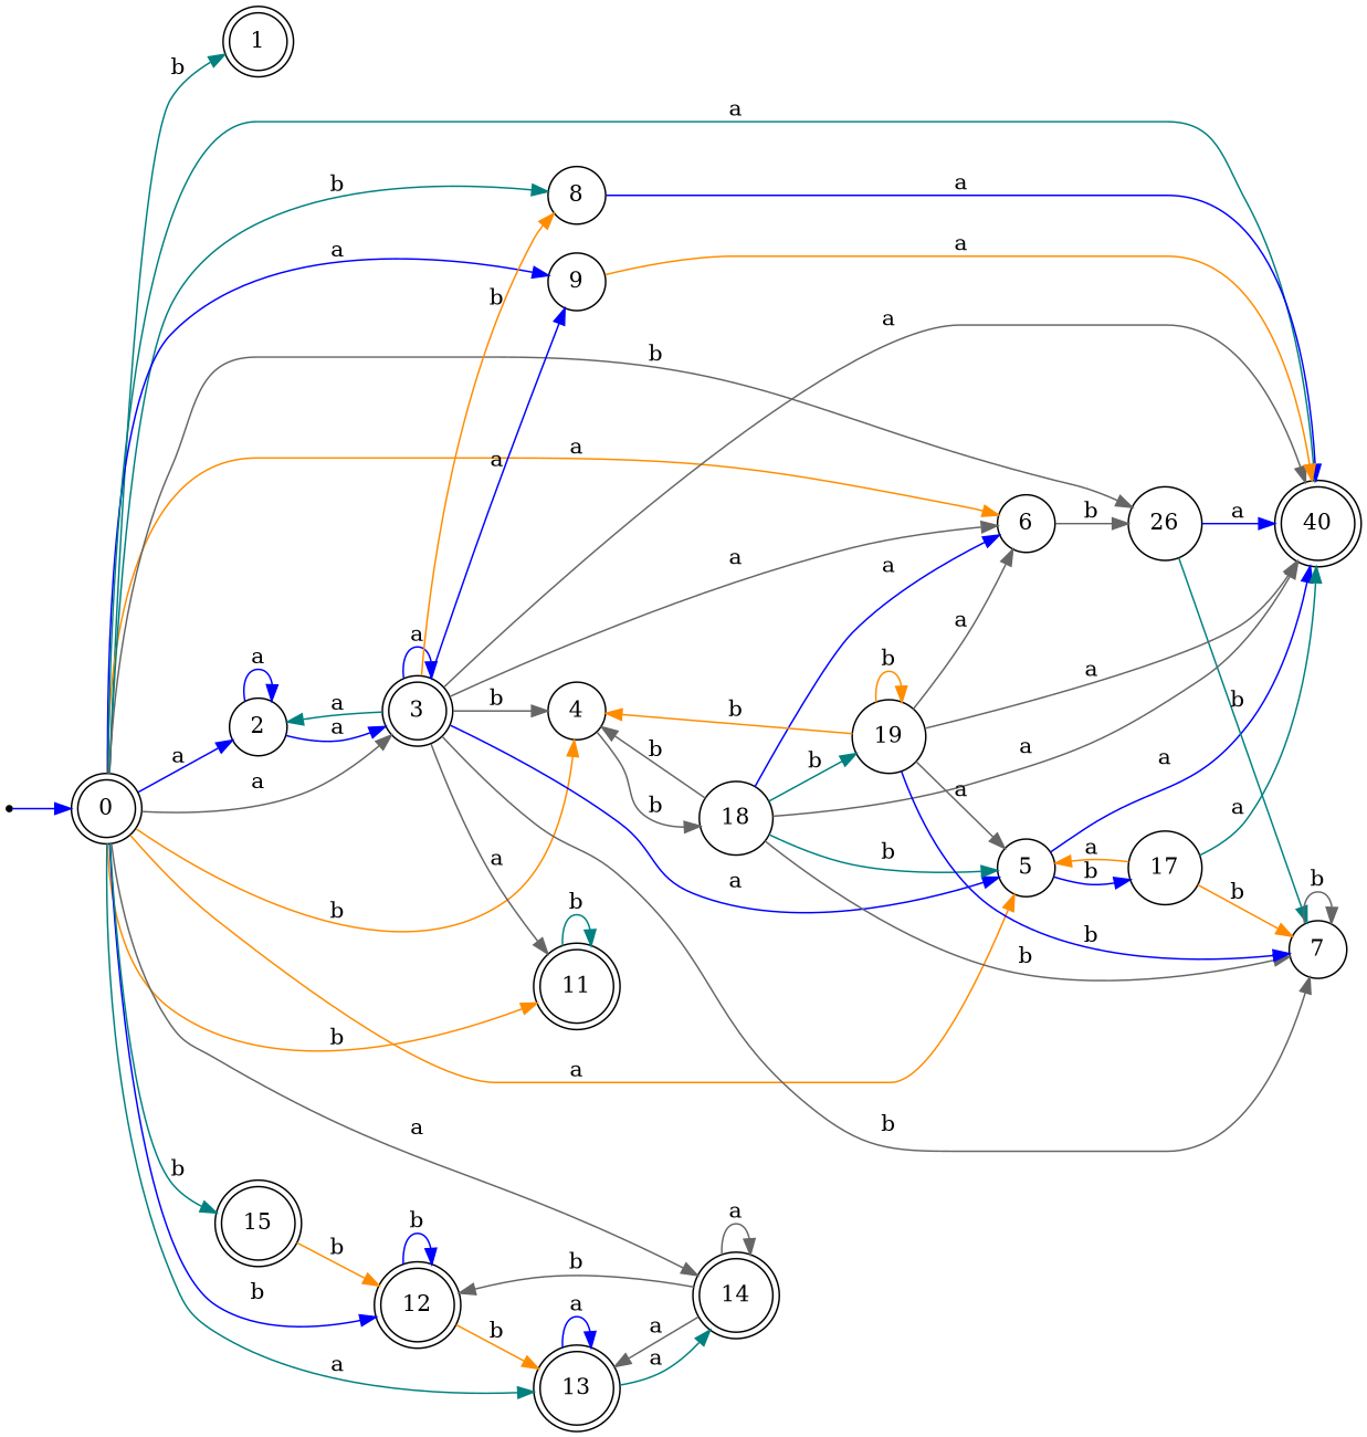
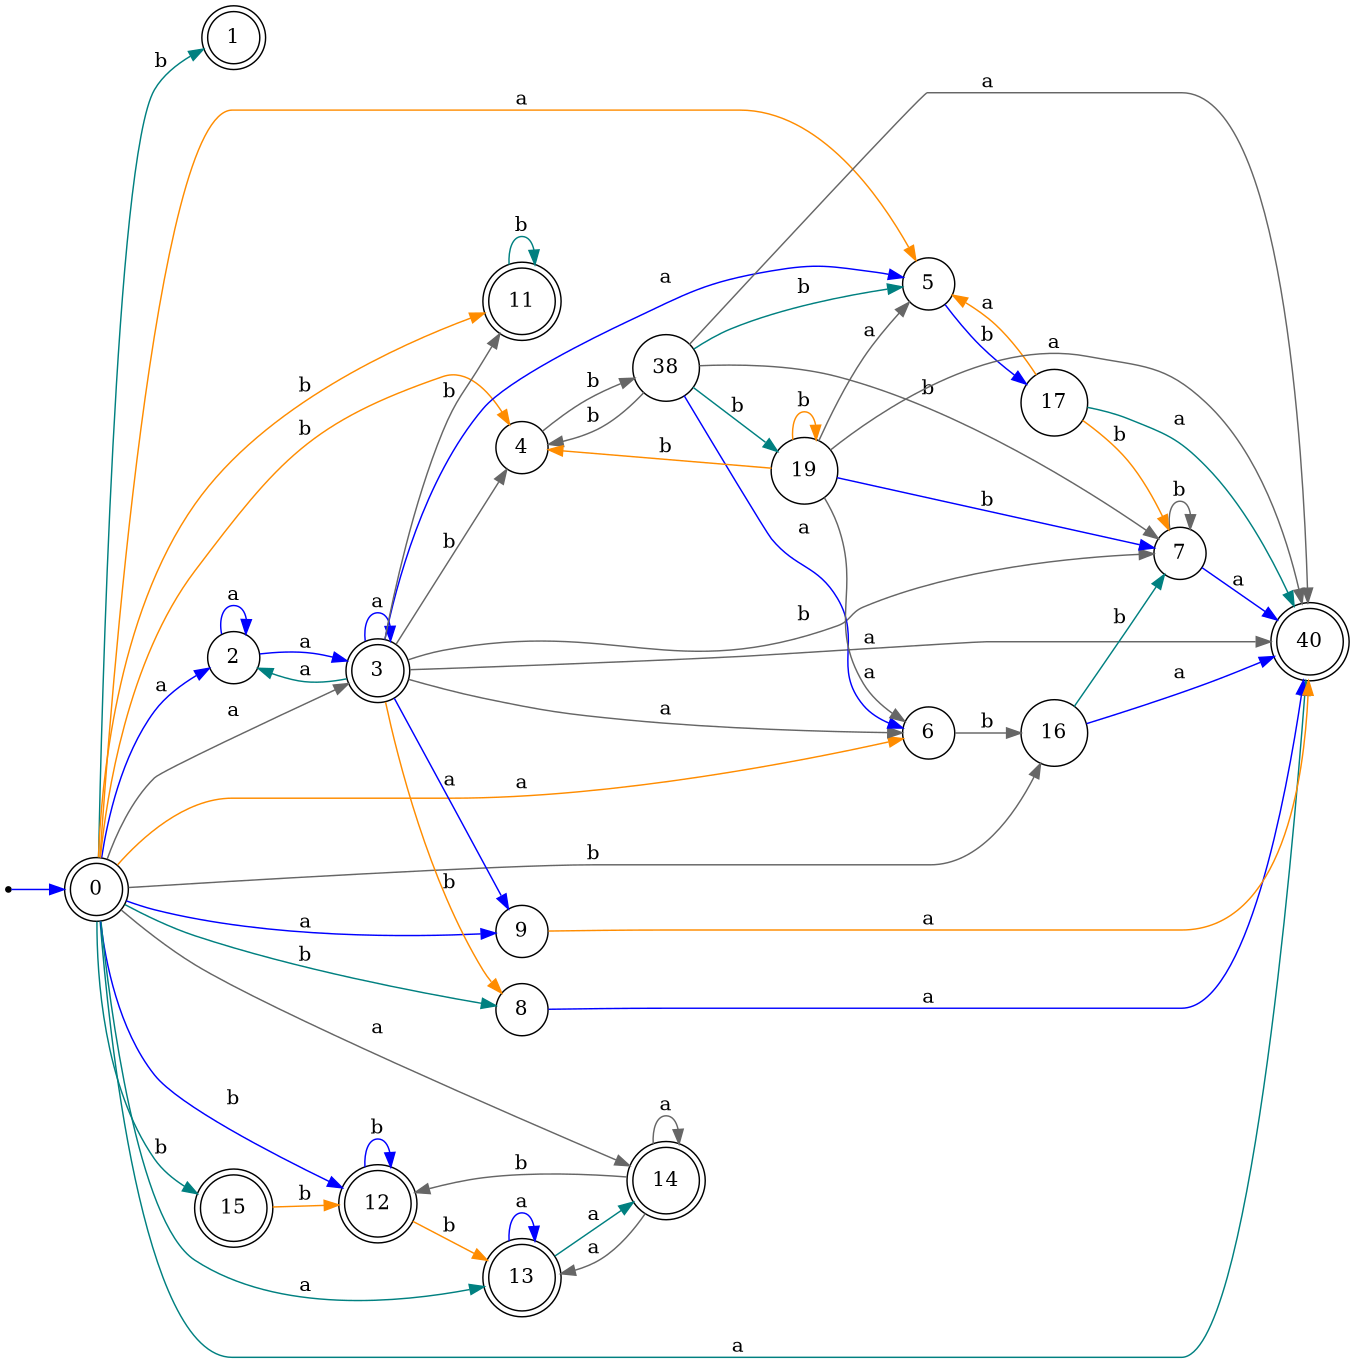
  digraph {
    rankdir=LR
    node [shape=circle]
    edge [color=gray40]
    dummy0 [shape=point]
    0 [shape=doublecircle]
    1 [shape=doublecircle]
    2
    3 [shape=doublecircle]
    4
    5
    6
    8
    9
    n11 [label=40 shape=doublecircle]
    11 [shape=doublecircle]
    12 [shape=doublecircle]
    13 [shape=doublecircle]
    14 [shape=doublecircle]
    15 [shape=doublecircle]
-   16 [label=26]
+   16
    7
-   18
+   18 [label=38]
    17
    19
    dummy0 -> 0 [color=blue]
    0 -> 1 [color=teal label=b]
    0 -> 2 [color=blue label=a]
    0 -> 3 [label=a]
    0 -> 4 [color=darkorange label=b]
    0 -> 5 [color=darkorange label=a]
    0 -> 6 [color=darkorange label=a]
    0 -> 8 [color=teal label=b]
    0 -> 9 [color=blue label=a]
    0 -> n11 [color=teal label=a]
    0 -> 11 [color=darkorange label=b]
    0 -> 12 [color=blue label=b]
    0 -> 13 [color=teal label=a]
    0 -> 14 [label=a]
    0 -> 15 [color=teal label=b]
    0 -> 16 [label=b]
    2 -> 2 [color=blue label=a]
    2 -> 3 [color=blue label=a]
    3 -> 2 [color=teal label=a]
    3 -> 3 [color=blue label=a]
    3 -> 4 [label=b]
    3 -> 5 [color=blue label=a]
    3 -> 6 [label=a]
    3 -> 8 [color=darkorange label=b]
    3 -> 9 [color=blue label=a]
    3 -> n11 [label=a]
-   3 -> 11 [label=a]
+   3 -> 11 [label=b]
    3 -> 7 [label=b]
    4 -> 18 [label=b]
    5 -> 17 [color=blue label=b]
    6 -> 16 [label=b]
    8 -> n11 [color=blue label=a]
    9 -> n11 [color=darkorange label=a]
    11 -> 11 [color=teal label=b]
    12 -> 12 [color=blue label=b]
    12 -> 13 [color=darkorange label=b]
    13 -> 13 [color=blue label=a]
    13 -> 14 [color=teal label=a]
    14 -> 12 [label=b]
    14 -> 13 [label=a]
    14 -> 14 [label=a]
    15 -> 12 [color=darkorange label=b]
    16 -> n11 [color=blue label=a]
    16 -> 7 [color=teal label=b]
-   5 -> n11 [color=blue label=a]
+   7 -> n11 [color=blue label=a]
    7 -> 7 [label=b]
    18 -> 4 [label=b]
    18 -> 5 [color=teal label=b]
    18 -> 6 [color=blue label=a]
    18 -> n11 [label=a]
    18 -> 7 [label=b]
    18 -> 19 [color=teal label=b]
    17 -> 5 [color=darkorange label=a]
    17 -> n11 [color=teal label=a]
    17 -> 7 [color=darkorange label=b]
    19 -> 4 [color=darkorange label=b]
    19 -> 5 [label=a]
    19 -> 6 [label=a]
    19 -> n11 [label=a]
    19 -> 7 [color=blue label=b]
    19 -> 19 [color=darkorange label=b]
  }
